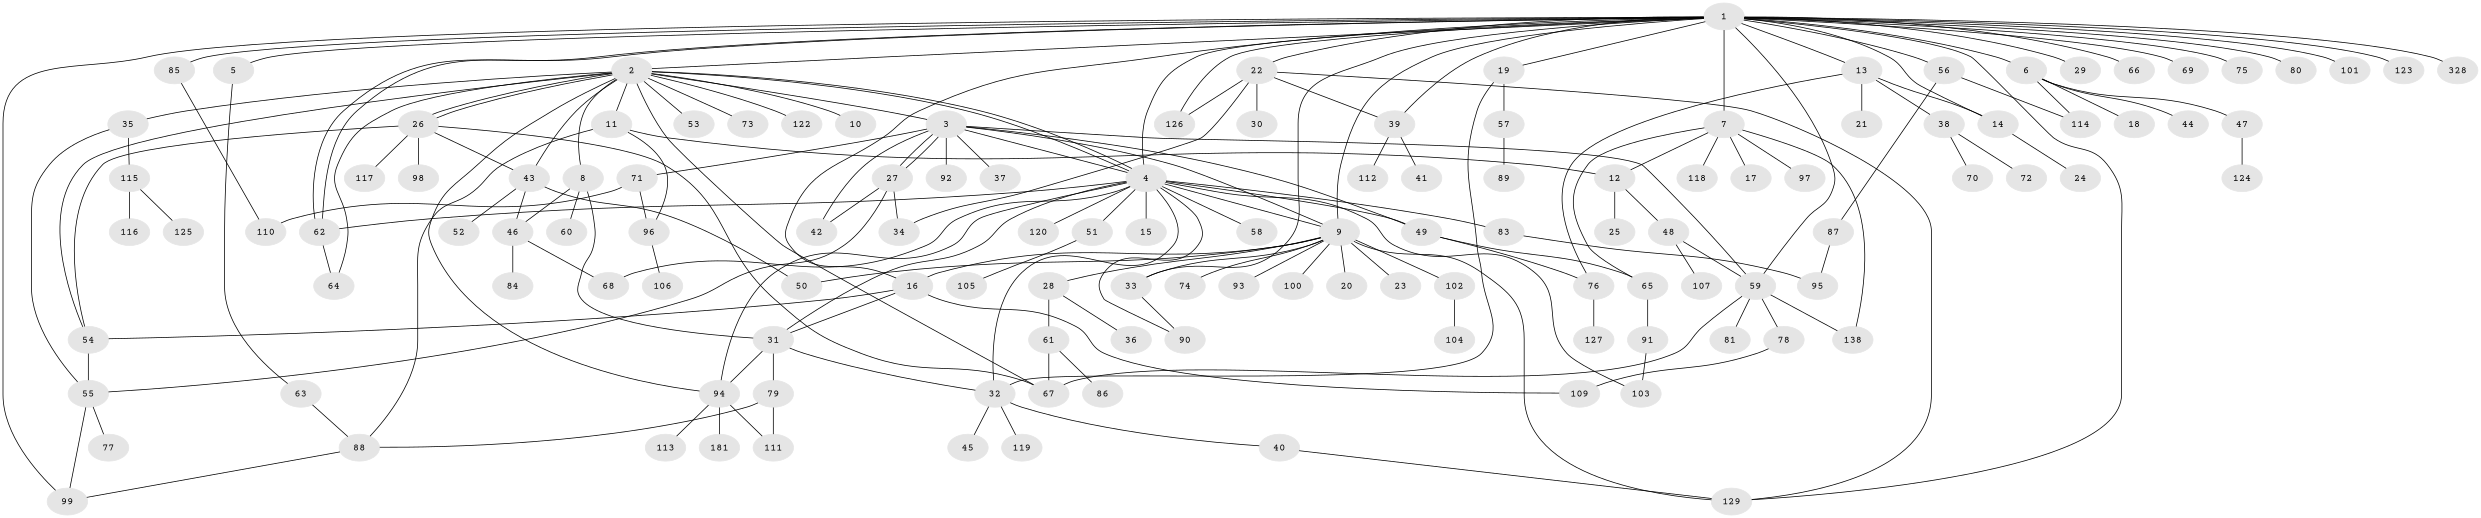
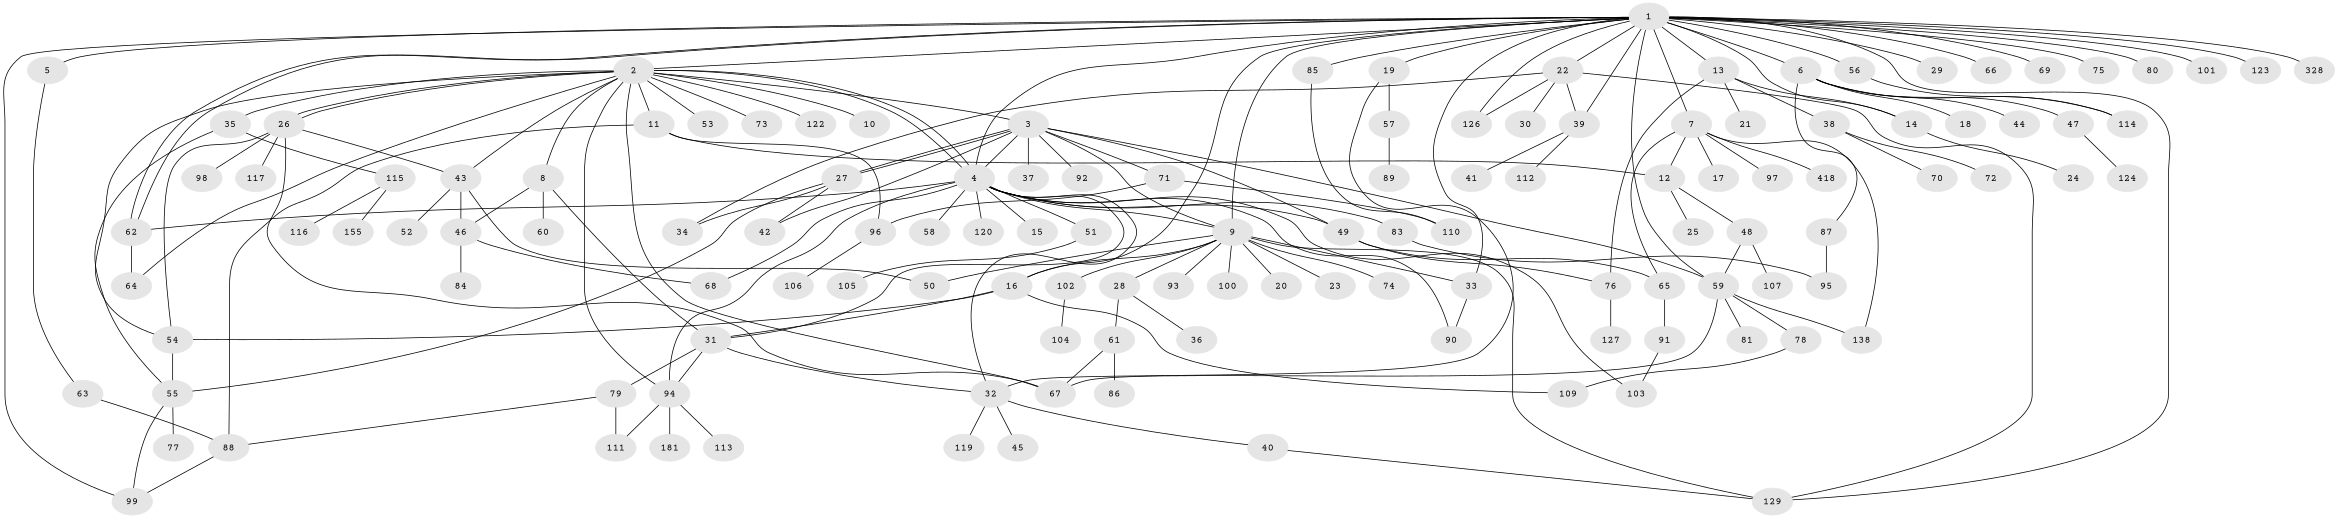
  graph {
    fontname="Courier Prime"
    node [color=gray90 fontname="Courier Prime" style=filled]
    edge [fontname="Courier Prime"]
    1
    2
    4
    5
    6
    7
    9
    13
    14
    16
    19
    22
    29
    33
    39
    56
    59
    62
    66
    69
    75
    80
    85
    99
    101
    123
    n27 [label=328]
    129
    126
    3
    8
    10
    11
    26
    35
    43
    53
    54
    64
    67
    73
    94
    122
    49
    15
    31
    32
    51
    58
    68
    83
    90
    103
    120
    63
    18
    44
    47
    87
    114
    12
    17
    65
    97
    n65 [label=138]
-   118
+   118 [label=418]
    20
    23
    28
    50
    74
    93
    100
    102
    21
    38
    76
    24
    109
    57
    30
    34
    41
    112
    78
    81
    110
    115
    116
-   125
+   125 [label=155]
    27
    37
    42
    71
    92
    46
    60
    88
    96
    98
    117
    55
    52
    111
    113
    n106 [label=181]
    79
    40
    45
    119
    105
    95
    124
    25
    48
    91
    84
    36
    61
    104
    106
    107
    70
    72
    127
    89
    77
    86
    1 -- 2
    1 -- 4
    1 -- 5
    1 -- 6
    1 -- 7
    1 -- 9
    1 -- 13
    1 -- 14
    1 -- 16
    1 -- 19
    1 -- 22
    1 -- 29
    1 -- 33
    1 -- 39
    1 -- 56
    1 -- 59
    1 -- 62
    1 -- 62
    1 -- 66
    1 -- 69
    1 -- 75
    1 -- 80
    1 -- 85
    1 -- 99
    1 -- 101
    1 -- 123
    1 -- n27
    1 -- 129
    1 -- 126
    2 -- 4
    2 -- 4
    2 -- 3
    2 -- 8
    2 -- 10
    2 -- 11
    2 -- 26
    2 -- 26
    2 -- 35
    2 -- 43
    2 -- 53
    2 -- 54
    2 -- 64
    2 -- 67
    2 -- 73
    2 -- 94
    2 -- 122
    4 -- 9
    4 -- 62
    4 -- 94
    4 -- 49
    4 -- 15
    4 -- 31
    4 -- 32
    4 -- 51
    4 -- 58
    4 -- 68
    4 -- 83
    4 -- 90
    4 -- 103
    4 -- 120
    5 -- 63
    6 -- 18
    6 -- 44
    6 -- 47
-   56 -- 87
+   6 -- 87
    6 -- 114
    7 -- 12
    7 -- 17
    7 -- 65
    7 -- 97
    7 -- n65
    7 -- 118
    9 -- 16
    9 -- 33
    9 -- 129
    9 -- 20
    9 -- 23
    9 -- 28
    9 -- 50
    9 -- 74
    9 -- 93
    9 -- 100
    9 -- 102
    13 -- 14
    13 -- 21
    13 -- 38
    13 -- 76
    14 -- 24
    16 -- 54
    16 -- 31
    16 -- 109
    19 -- 32
    19 -- 57
    22 -- 39
    22 -- 129
    22 -- 126
    22 -- 30
    22 -- 34
    33 -- 90
    39 -- 41
    39 -- 112
    56 -- 114
    59 -- 67
    59 -- n65
    59 -- 78
    59 -- 81
    62 -- 64
    85 -- 110
    3 -- 4
    3 -- 9
    3 -- 59
    3 -- 49
    3 -- 27
    3 -- 27
    3 -- 37
    3 -- 42
    3 -- 71
    3 -- 92
    8 -- 31
    8 -- 46
    8 -- 60
    11 -- 12
    11 -- 88
    11 -- 96
    26 -- 43
    26 -- 54
    26 -- 67
    26 -- 98
    26 -- 117
    35 -- 115
    35 -- 55
    43 -- 50
    43 -- 46
    43 -- 52
    54 -- 55
    94 -- 111
    94 -- 113
    94 -- n106
    49 -- 65
    49 -- 76
    31 -- 94
    31 -- 32
    31 -- 79
    32 -- 40
    32 -- 45
    32 -- 119
    51 -- 105
    83 -- 95
    63 -- 88
    47 -- 124
    87 -- 95
    12 -- 25
    12 -- 48
    65 -- 91
    28 -- 36
    28 -- 61
    102 -- 104
    38 -- 70
    38 -- 72
    76 -- 127
    57 -- 89
    78 -- 109
    115 -- 116
    115 -- 125
    27 -- 34
    27 -- 42
    27 -- 55
    71 -- 110
    71 -- 96
    46 -- 68
    46 -- 84
    88 -- 99
    96 -- 106
    55 -- 99
    55 -- 77
    79 -- 88
    79 -- 111
    40 -- 129
    48 -- 59
    48 -- 107
    91 -- 103
    61 -- 67
    61 -- 86
  }
